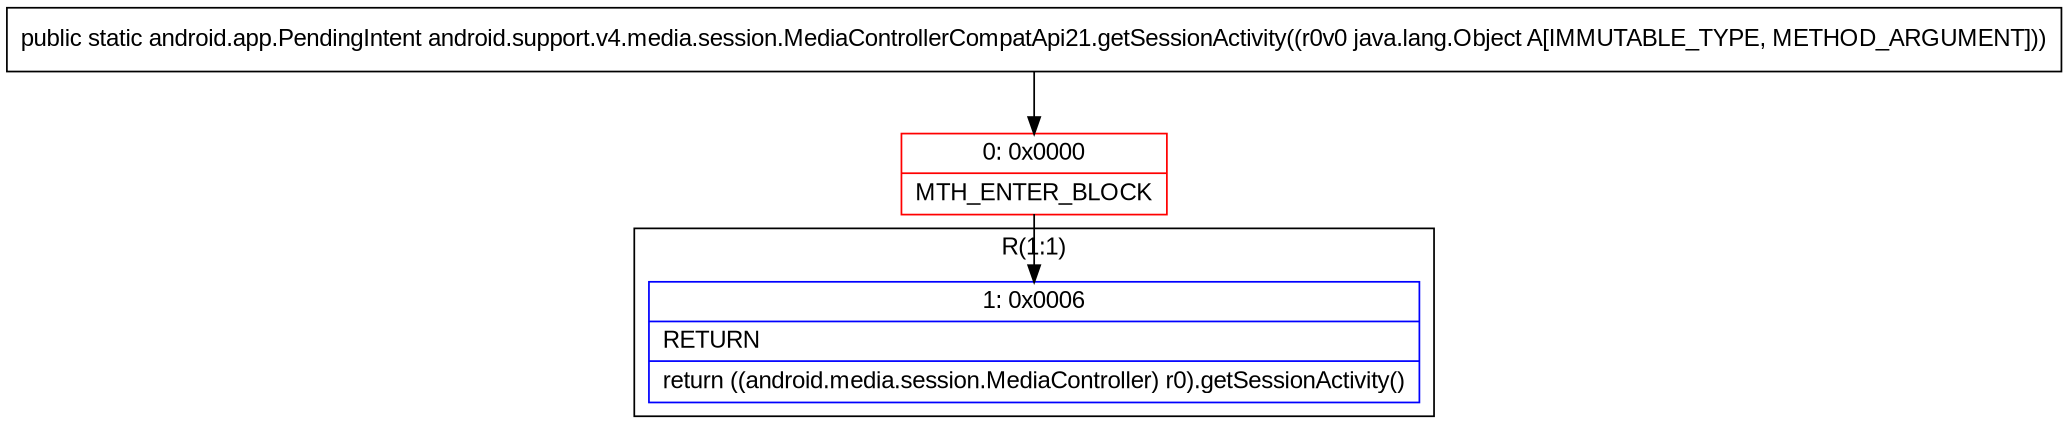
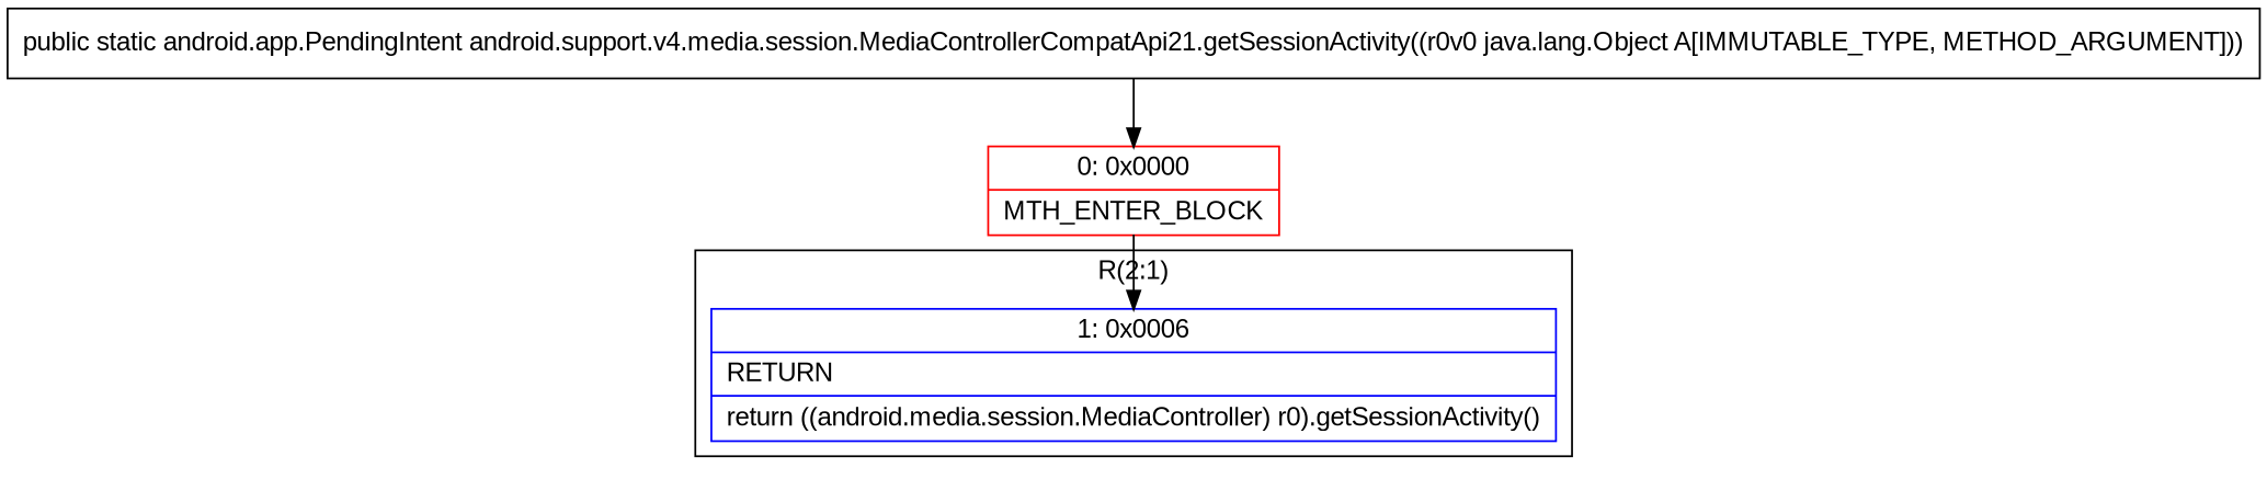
  digraph {
    fontname="Liberation Sans"
    node [shape=record fontname="Liberation Sans"]
    edge [fontname="Liberation Sans"]
    n1 [color=blue label="{1\:\ 0x0006|RETURN\l|return ((android.media.session.MediaController) r0).getSessionActivity()\l}"]
    n2 [color=red label="{0\:\ 0x0000|MTH_ENTER_BLOCK\l}"]
    n3 [label="{public static android.app.PendingIntent android.support.v4.media.session.MediaControllerCompatApi21.getSessionActivity((r0v0 java.lang.Object A[IMMUTABLE_TYPE, METHOD_ARGUMENT])) }"]
    subgraph cluster_1 {
-     label="R(1:1)"
+     label="R(2:1)"
      n1
    }
    n2 -> n1
    n3 -> n2
  }
